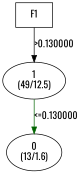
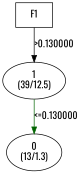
  digraph {
    fontname=Oswald
    node [fontname=Oswald shape=ellipse]
    edge [fontname=Oswald]
    n1 [label="F1\n" shape=box]
-   n2 [label="1\n(49/12.5)"]
-   n3 [label="0\n(13/1.6)"]
+   n2 [label="1\n(39/12.5)"]
+   n3 [label="0\n(13/1.3)"]
    n1 -> n2 [color=black label=">0.130000"]
    n2 -> n3 [color=darkgreen label="<=0.130000"]
  }
